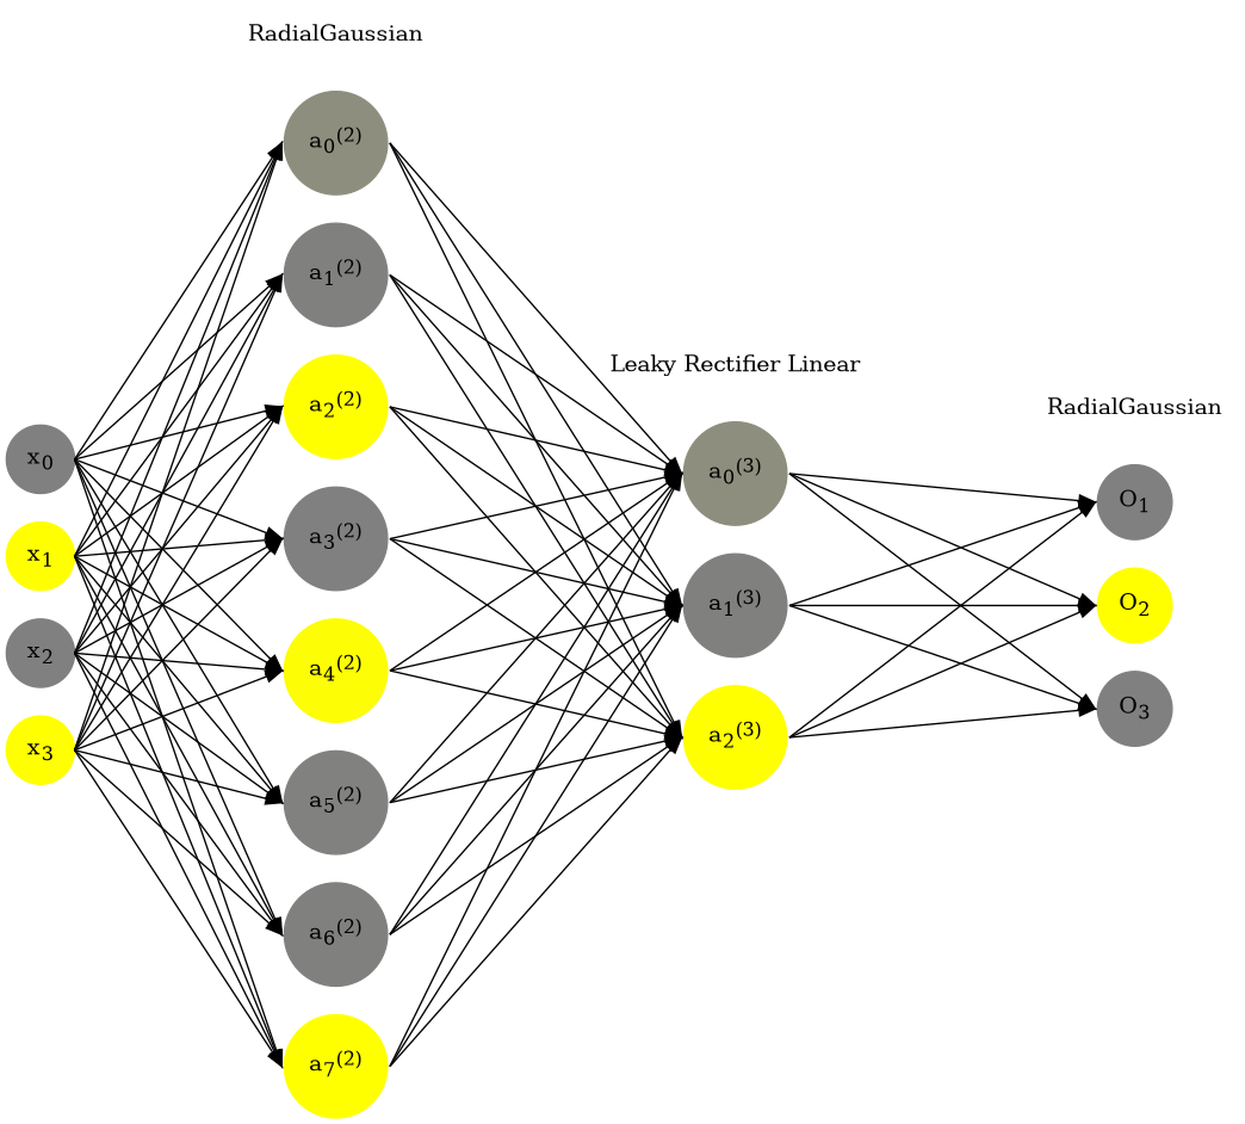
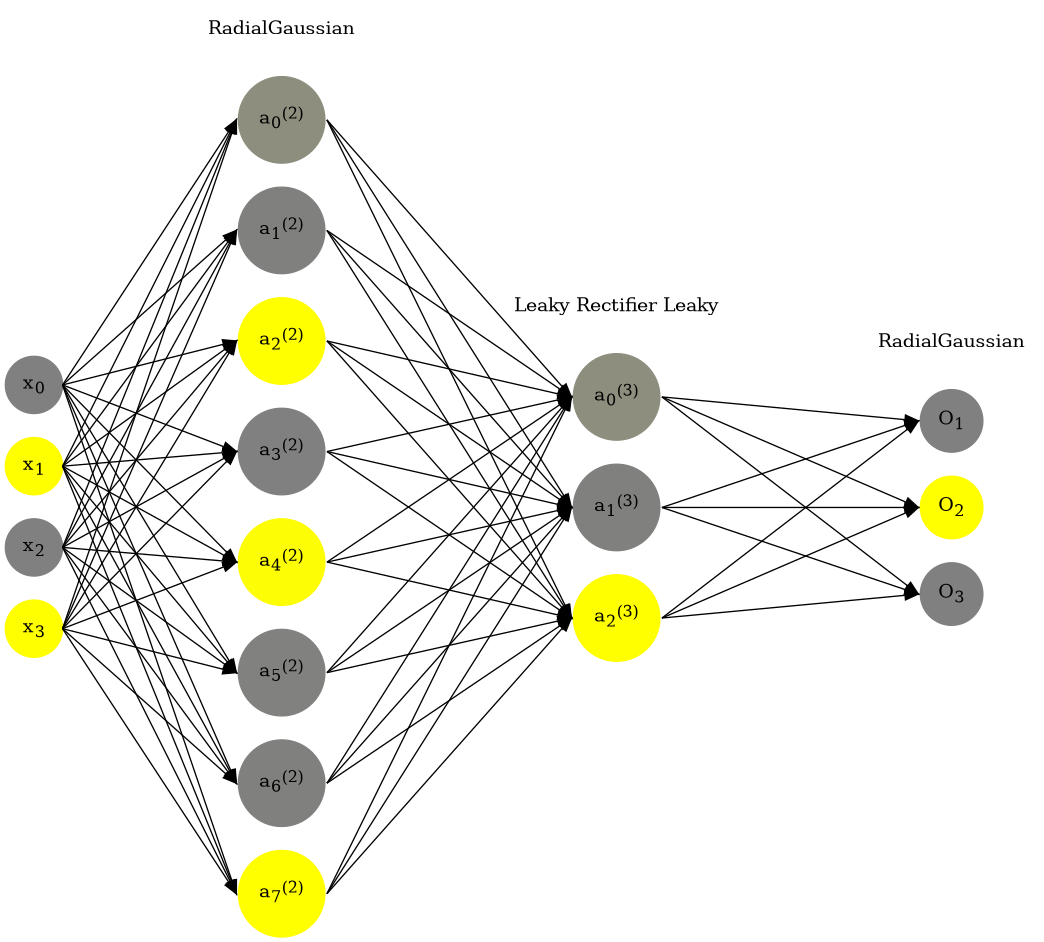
  digraph {
    rankdir=LR
    ranksep=1.4
    splines=false
    node [color="0.1667, 0.0, 0.5" fillcolor="0.1667, 0.0, 0.5" shape=circle style=filled]
    edge [headport=w style=solid tailport=e]
    n1 [label=<x<sub>0</sub>>]
    n2 [color="0.1667, 1.0, 1.0" fillcolor="0.1667, 1.0, 1.0" label=<x<sub>1</sub>>]
    n3 [label=<x<sub>2</sub>>]
    n4 [color="0.1667, 1.0, 1.0" fillcolor="0.1667, 1.0, 1.0" label=<x<sub>3</sub>>]
    n5 [color="0.1667, 0.110201, 0.555101" fillcolor="0.1667, 0.110201, 0.555101" label=<a<sub>0</sub><sup>(2)</sup>>]
    n6 [color="0.1667, 0.003794, 0.501897" fillcolor="0.1667, 0.003794, 0.501897" label=<a<sub>1</sub><sup>(2)</sup>>]
    n7 [color="0.1667, 0.999963, 0.999981" fillcolor="0.1667, 0.999963, 0.999981" label=<a<sub>2</sub><sup>(2)</sup>>]
    n8 [color="0.1667, 0.000421, 0.500211" fillcolor="0.1667, 0.000421, 0.500211" label=<a<sub>3</sub><sup>(2)</sup>>]
    n9 [color="0.1667, 0.978077, 0.989038" fillcolor="0.1667, 0.978077, 0.989038" label=<a<sub>4</sub><sup>(2)</sup>>]
    n10 [color="0.1667, 0.007928, 0.503964" fillcolor="0.1667, 0.007928, 0.503964" label=<a<sub>5</sub><sup>(2)</sup>>]
    n11 [color="0.1667, 0.004525, 0.502263" fillcolor="0.1667, 0.004525, 0.502263" label=<a<sub>6</sub><sup>(2)</sup>>]
    n12 [color="0.1667, 0.999668, 0.999834" fillcolor="0.1667, 0.999668, 0.999834" label=<a<sub>7</sub><sup>(2)</sup>>]
    n13 [color="0.1667, 0.109764, 0.554882" fillcolor="0.1667, 0.109764, 0.554882" label=<a<sub>0</sub><sup>(3)</sup>>]
    n14 [color="0.1667, 0.007723, 0.503862" fillcolor="0.1667, 0.007723, 0.503862" label=<a<sub>1</sub><sup>(3)</sup>>]
    n15 [color="0.1667, 1.295863, 1.147932" fillcolor="0.1667, 1.295863, 1.147932" label=<a<sub>2</sub><sup>(3)</sup>>]
    n16 [label=<O<sub>1</sub>>]
    n17 [color="0.1667, 1.0, 1.0" fillcolor="0.1667, 1.0, 1.0" label=<O<sub>2</sub>>]
    n18 [label=<O<sub>3</sub>>]
    n19 [label=RadialGaussian shape=plaintext color="" fillcolor="" style=""]
-   n20 [label="Leaky Rectifier Linear" shape=plaintext color="" fillcolor="" style=""]
+   n20 [label="Leaky Rectifier Leaky" shape=plaintext color="" fillcolor="" style=""]
    n21 [label=RadialGaussian shape=plaintext color="" fillcolor="" style=""]
    subgraph sub_1 {
      n1
    }
    subgraph sub_2 {
      n2
    }
    subgraph sub_3 {
      n3
    }
    subgraph sub_4 {
      n4
    }
    subgraph sub_5 {
      n5
    }
    subgraph sub_6 {
      n6
    }
    subgraph sub_7 {
      n7
    }
    subgraph sub_8 {
      n8
    }
    subgraph sub_9 {
      n9
    }
    subgraph sub_10 {
      n10
    }
    subgraph sub_11 {
      n11
    }
    subgraph sub_12 {
      n12
    }
    subgraph sub_13 {
      n13
    }
    subgraph sub_14 {
      n14
    }
    subgraph sub_15 {
      n15
    }
    subgraph sub_16 {
      n16
    }
    subgraph sub_17 {
      n17
    }
    subgraph sub_18 {
      n18
    }
    subgraph sub_19 {
      rank=same
      n1
      n2
      n3
      n4
    }
    subgraph sub_20 {
      rank=same
      n5
      n6
      n7
      n8
      n9
      n10
      n11
      n12
    }
    subgraph sub_21 {
      rank=same
      n13
      n14
      n15
    }
    subgraph sub_22 {
      rank=same
      n16
      n17
      n18
    }
    subgraph sub_23 {
      rank=same
      n5
      n19
    }
    subgraph sub_24 {
      rank=same
      n13
      n20
    }
    subgraph sub_25 {
      rank=same
      n16
      n21
    }
    n1 -> n2 [style=invis]
    n1 -> n5
    n1 -> n6
    n1 -> n7
    n1 -> n8
    n1 -> n9
    n1 -> n10
    n1 -> n11
    n1 -> n12
    n2 -> n3 [style=invis]
    n2 -> n5
    n2 -> n6
    n2 -> n7
    n2 -> n8
    n2 -> n9
    n2 -> n10
    n2 -> n11
    n2 -> n12
    n3 -> n4 [style=invis]
    n3 -> n5
    n3 -> n6
    n3 -> n7
    n3 -> n8
    n3 -> n9
    n3 -> n10
    n3 -> n11
    n3 -> n12
    n4 -> n5
    n4 -> n6
    n4 -> n7
    n4 -> n8
    n4 -> n9
    n4 -> n10
    n4 -> n11
    n4 -> n12
    n5 -> n6 [style=invis]
    n5 -> n13
    n5 -> n14
    n5 -> n15
    n6 -> n7 [style=invis]
    n6 -> n13
    n6 -> n14
    n6 -> n15
    n7 -> n8 [style=invis]
    n7 -> n13
    n7 -> n14
    n7 -> n15
    n8 -> n9 [style=invis]
    n8 -> n13
    n8 -> n14
    n8 -> n15
    n9 -> n10 [style=invis]
    n9 -> n13
    n9 -> n14
    n9 -> n15
    n10 -> n11 [style=invis]
    n10 -> n13
    n10 -> n14
    n10 -> n15
    n11 -> n12 [style=invis]
    n11 -> n13
    n11 -> n14
    n11 -> n15
    n12 -> n13
    n12 -> n14
    n12 -> n15
    n13 -> n14 [style=invis]
    n13 -> n16
    n13 -> n17
    n13 -> n18
    n14 -> n15 [style=invis]
    n14 -> n16
    n14 -> n17
    n14 -> n18
    n15 -> n16
    n15 -> n17
    n15 -> n18
    n16 -> n17 [style=invis]
    n17 -> n18 [style=invis]
    n19 -> n5 [style=invis]
    n20 -> n13 [style=invis]
    n21 -> n16 [style=invis]
  }
